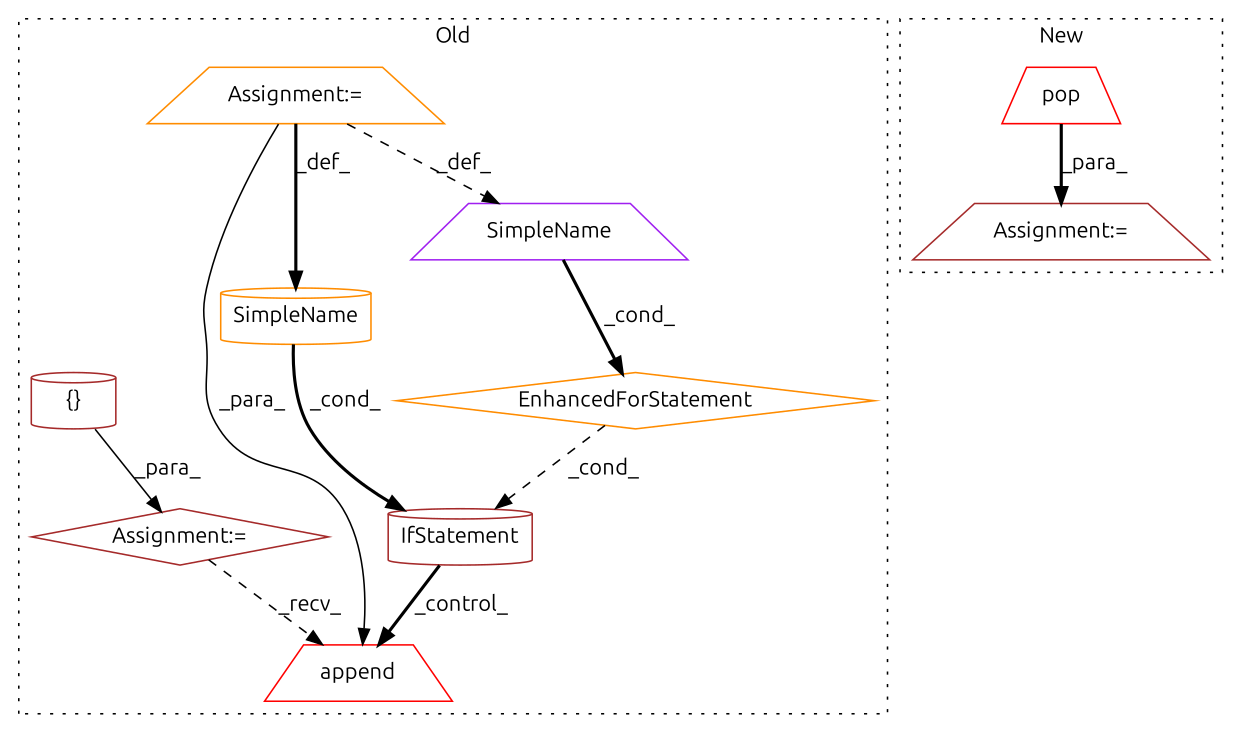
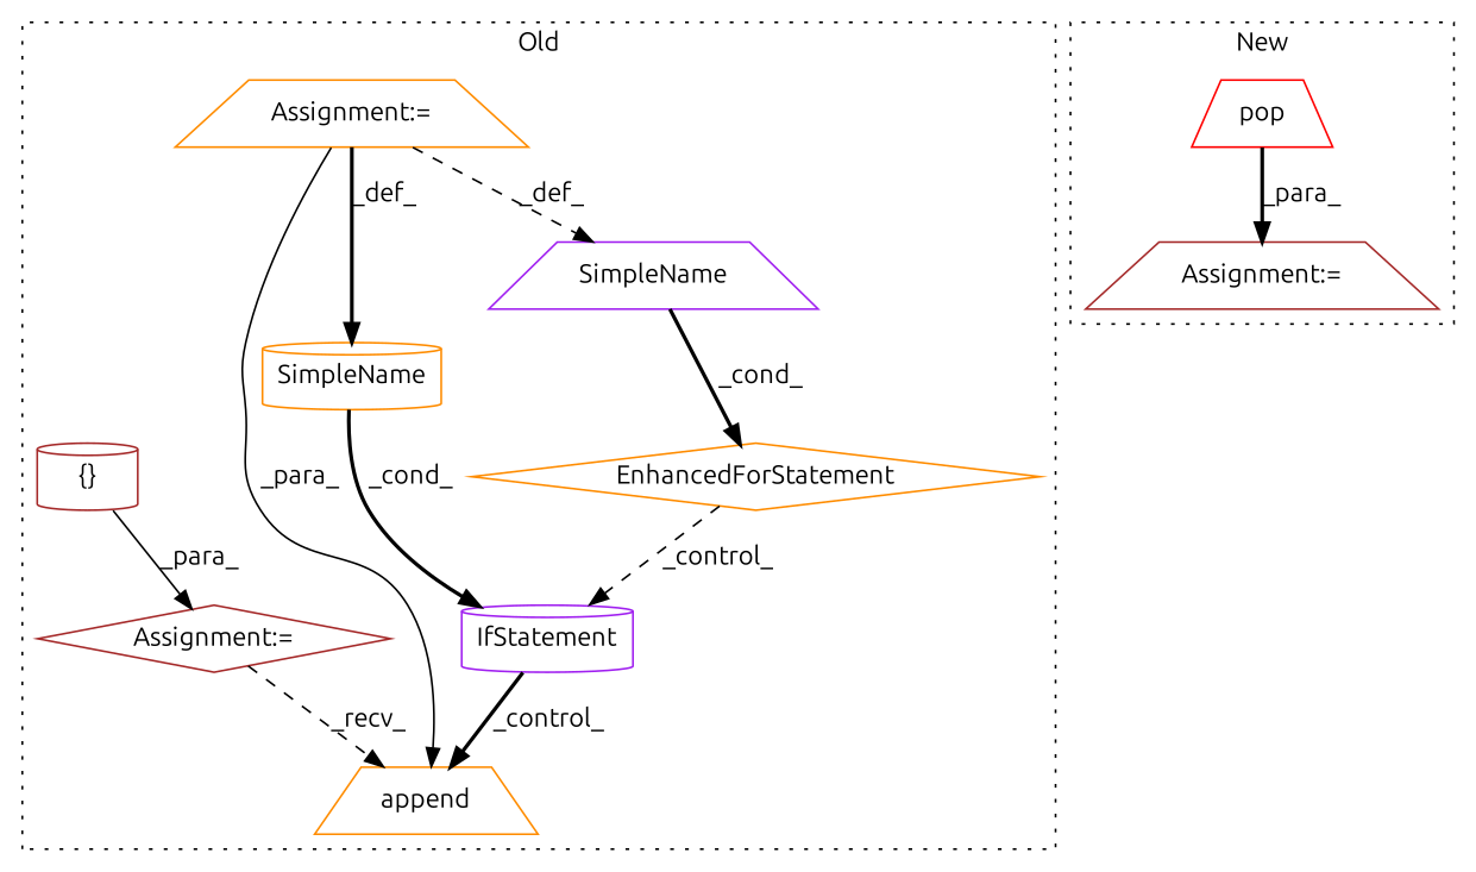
  digraph {
    fontname=Ubuntu
    node [a=7 color=darkorange fontname=Ubuntu l="61,2" s="28618,28708" shape=trapezium]
    edge [fontname=Ubuntu style=bold]
-   n1 [a=32 color=red l="7,1" label=append s="28772,28789"]
+   n1 [a=32 l="7,1" label=append s="28772,28789"]
    n2 [a=70 label=EnhancedForStatement shape=diamond]
    n3 [label="Assignment:="]
-   n4 [a=25 color=brown l="14,2" label=IfStatement s="28722,28748" shape=cylinder]
+   n4 [a=25 color=purple l="14,2" label=IfStatement s="28722,28748" shape=cylinder]
    n5 [a=42 label=SimpleName shape=cylinder l="" s=""]
    n6 [color=brown l=1 label="Assignment:=" s=28596 shape=diamond]
    n7 [a=4 color=brown l=2 label="{}" s=28606 shape=cylinder]
    n8 [a=42 color=purple l=4 label=SimpleName s=28683]
    n9 [a=32 color=red l="4,1" label=pop s="27075,27111"]
    n10 [color=brown l=1 label="Assignment:=" s=27067]
    subgraph cluster_1 {
      label=Old
      style=dotted
      n1
      n2
      n3
      n4
      n5
      n6
      n7
      n8
    }
    subgraph cluster_2 {
      label=New
      style=dotted
      n9
      n10
    }
-   n2 -> n4 [label=_cond_ style=dashed]
+   n2 -> n4 [label=_control_ style=dashed]
    n3 -> n1 [label=_para_ style=solid]
    n3 -> n5 [label=_def_]
    n3 -> n8 [label=_def_ style=dashed]
    n4 -> n1 [label=_control_]
    n5 -> n4 [label=_cond_]
    n6 -> n1 [label=_recv_ style=dashed]
    n7 -> n6 [label=_para_ style=solid]
    n8 -> n2 [label=_cond_]
    n9 -> n10 [label=_para_]
  }
